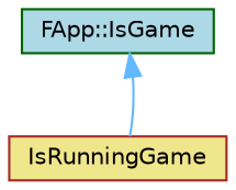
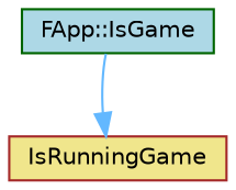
  digraph {
    rankdir=TB
    fontname="DejaVu Sans"
    node [fontname="DejaVu Sans" fontsize=10 shape=box style=filled]
    n1 [color=darkgreen fillcolor=lightblue fontcolor=black height=0.2 label="FApp::IsGame" width=0.4]
    n2 [color=brown fillcolor=khaki height=0.2 label=IsRunningGame width=0.4]
-   n2 -> n1 [color=steelblue1 fontname="DejaVu Sans" fontsize=10 labelfontname=Helvetica labelfontsize=10 style=solid]
+   n1 -> n2 [color=steelblue1 fontname="DejaVu Sans" fontsize=10 labelfontname=Helvetica labelfontsize=10 style=solid]
  }
